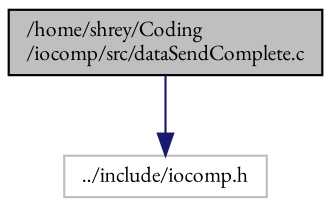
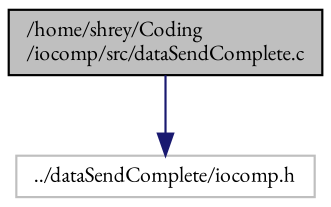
  digraph {
    fontname="EB Garamond"
    node [fontname="EB Garamond" fontsize=10 shape=record style=filled]
    n1 [color=black fillcolor=grey75 fontcolor=black height=0.2 label="/home/shrey/Coding\l/iocomp/src/dataSendComplete.c" width=0.4]
-   n2 [color=grey75 fillcolor=white height=0.2 label="../include/iocomp.h" width=0.4]
+   n2 [color=grey75 fillcolor=white height=0.2 label="../dataSendComplete/iocomp.h" width=0.4]
    n1 -> n2 [color=midnightblue fontname="EB Garamond" fontsize=10 labelfontname=Helvetica labelfontsize=10 style=solid]
  }
